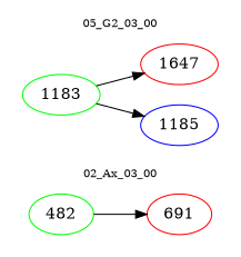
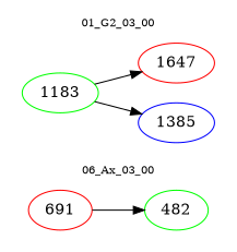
  digraph {
    rankdir=LR
    node [color=green]
    edge [color=black]
    n1 [label=482]
    n2 [color=red label=691]
-   n3 [color=blue label=1185]
+   n3 [color=blue label=1385]
    n4 [label=1183]
    n5 [color=red label=1647]
    subgraph cluster_1 {
      color=white
      fontsize=10
-     label="02_Ax_03_00"
+     label="06_Ax_03_00"
      n1
      n2
    }
    subgraph cluster_2 {
      color=white
      fontsize=10
-     label="05_G2_03_00"
+     label="01_G2_03_00"
      n3
      n4
      n5
    }
-   n1 -> n2
+   n2 -> n1
    n4 -> n3
    n4 -> n5
  }
